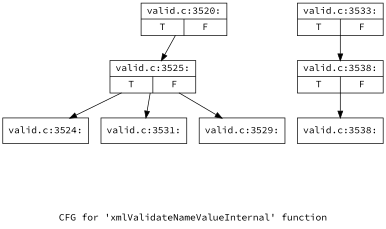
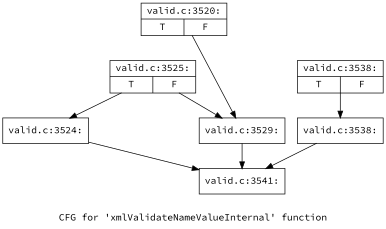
  digraph {
    fontname="Source Code Pro"
    label="CFG for 'xmlValidateNameValueInternal' function"
    node [fontname="Source Code Pro" shape=record]
    edge [fontname="Source Code Pro"]
    n1 [label="{valid.c:3520:|{<s0>T|<s1>F}}"]
    n2 [label="{valid.c:3525:|{<s0>T|<s1>F}}"]
    n3 [label="{valid.c:3524:}"]
-   n5 [label="{valid.c:3531:}"]
+   n4 [label="{valid.c:3541:}"]
    n6 [label="{valid.c:3529:}"]
-   n7 [label="{valid.c:3533:|{<s0>T|<s1>F}}"]
    n8 [label="{valid.c:3538:|{<s0>T|<s1>F}}"]
    n9 [label="{valid.c:3538:}"]
-   n1 -> n2
+   n1 -> n6
    n2 -> n3
-   n2 -> n5
    n2 -> n6
-   n7 -> n8
+   n3 -> n4
+   n6 -> n4
    n8 -> n9
+   n9 -> n4
  }
